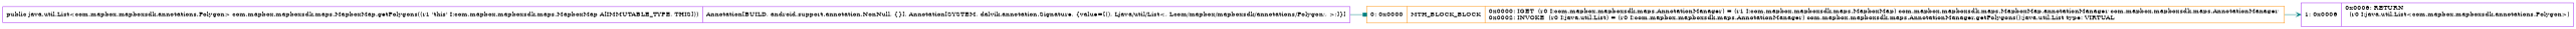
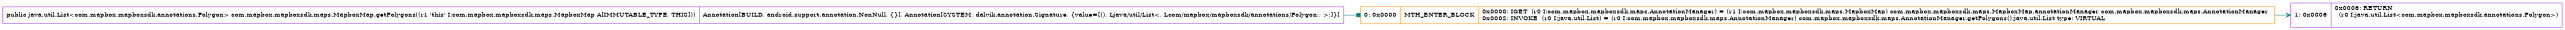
  digraph {
    rankdir=LR
    node [shape=record color=purple]
    edge [color=teal]
-   n1 [label="{0\:\ 0x0000|MTH_BLOCK_BLOCK\l|0x0000: IGET  (r0 I:com.mapbox.mapboxsdk.maps.AnnotationManager) = (r1 I:com.mapbox.mapboxsdk.maps.MapboxMap) com.mapbox.mapboxsdk.maps.MapboxMap.annotationManager com.mapbox.mapboxsdk.maps.AnnotationManager \l0x0002: INVOKE  (r0 I:java.util.List) = (r0 I:com.mapbox.mapboxsdk.maps.AnnotationManager) com.mapbox.mapboxsdk.maps.AnnotationManager.getPolygons():java.util.List type: VIRTUAL \l}" color=darkorange]
+   n1 [label="{0\:\ 0x0000|MTH_ENTER_BLOCK\l|0x0000: IGET  (r0 I:com.mapbox.mapboxsdk.maps.AnnotationManager) = (r1 I:com.mapbox.mapboxsdk.maps.MapboxMap) com.mapbox.mapboxsdk.maps.MapboxMap.annotationManager com.mapbox.mapboxsdk.maps.AnnotationManager \l0x0002: INVOKE  (r0 I:java.util.List) = (r0 I:com.mapbox.mapboxsdk.maps.AnnotationManager) com.mapbox.mapboxsdk.maps.AnnotationManager.getPolygons():java.util.List type: VIRTUAL \l}" color=darkorange]
    n2 [label="{1\:\ 0x0006|0x0006: RETURN  \l  (r0 I:java.util.List\<com.mapbox.mapboxsdk.annotations.Polygon\>)\l \l}"]
    n3 [label="{public java.util.List\<com.mapbox.mapboxsdk.annotations.Polygon\> com.mapbox.mapboxsdk.maps.MapboxMap.getPolygons((r1 'this' I:com.mapbox.mapboxsdk.maps.MapboxMap A[IMMUTABLE_TYPE, THIS]))  | Annotation[BUILD, android.support.annotation.NonNull, \{\}], Annotation[SYSTEM, dalvik.annotation.Signature, \{value=[(), Ljava\/util\/List\<, Lcom\/mapbox\/mapboxsdk\/annotations\/Polygon;, \>;]\}]\l}"]
    n1 -> n2 [arrowhead=vee]
    n3 -> n1 [arrowhead=box]
  }
